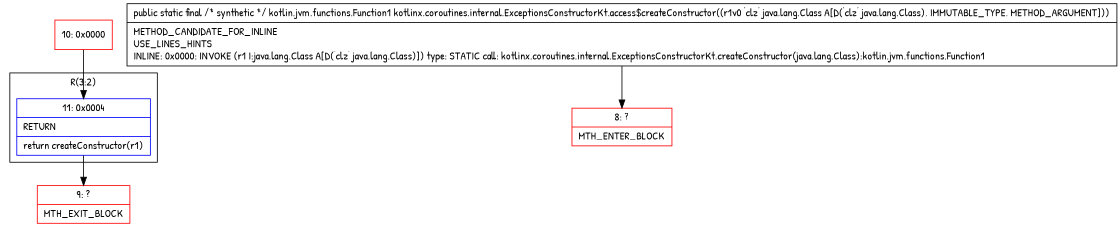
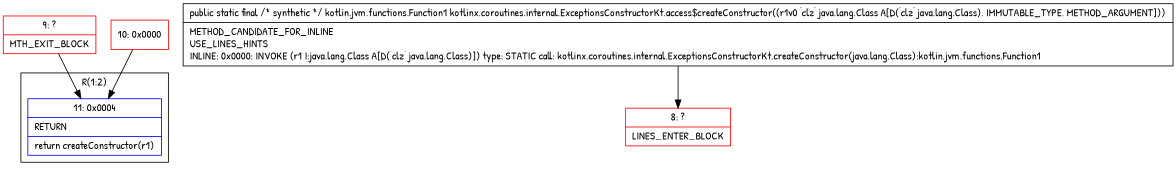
  digraph {
    fontname="Patrick Hand"
    node [color=red fontname="Patrick Hand" shape=record]
    edge [fontname="Patrick Hand"]
    n1 [color=blue label="{11\:\ 0x0004|RETURN\l|return createConstructor(r1)\l}"]
    n2 [label="{9\:\ ?|MTH_EXIT_BLOCK\l}"]
-   n3 [label="{8\:\ ?|MTH_ENTER_BLOCK\l}"]
+   n3 [label="{8\:\ ?|LINES_ENTER_BLOCK\l}"]
    n4 [label="{10\:\ 0x0000}"]
    n5 [label="{public static final \/* synthetic *\/ kotlin.jvm.functions.Function1 kotlinx.coroutines.internal.ExceptionsConstructorKt.access$createConstructor((r1v0 'clz' java.lang.Class A[D('clz' java.lang.Class), IMMUTABLE_TYPE, METHOD_ARGUMENT]))  | METHOD_CANDIDATE_FOR_INLINE\lUSE_LINES_HINTS\lINLINE: 0x0000: INVOKE  (r1 I:java.lang.Class A[D('clz' java.lang.Class)]) type: STATIC call: kotlinx.coroutines.internal.ExceptionsConstructorKt.createConstructor(java.lang.Class):kotlin.jvm.functions.Function1\l}" color=""]
    subgraph cluster_1 {
-     label="R(3:2)"
+     label="R(1:2)"
      n1
    }
-   n1 -> n2
+   n2 -> n1
    n4 -> n1
    n5 -> n3
  }
